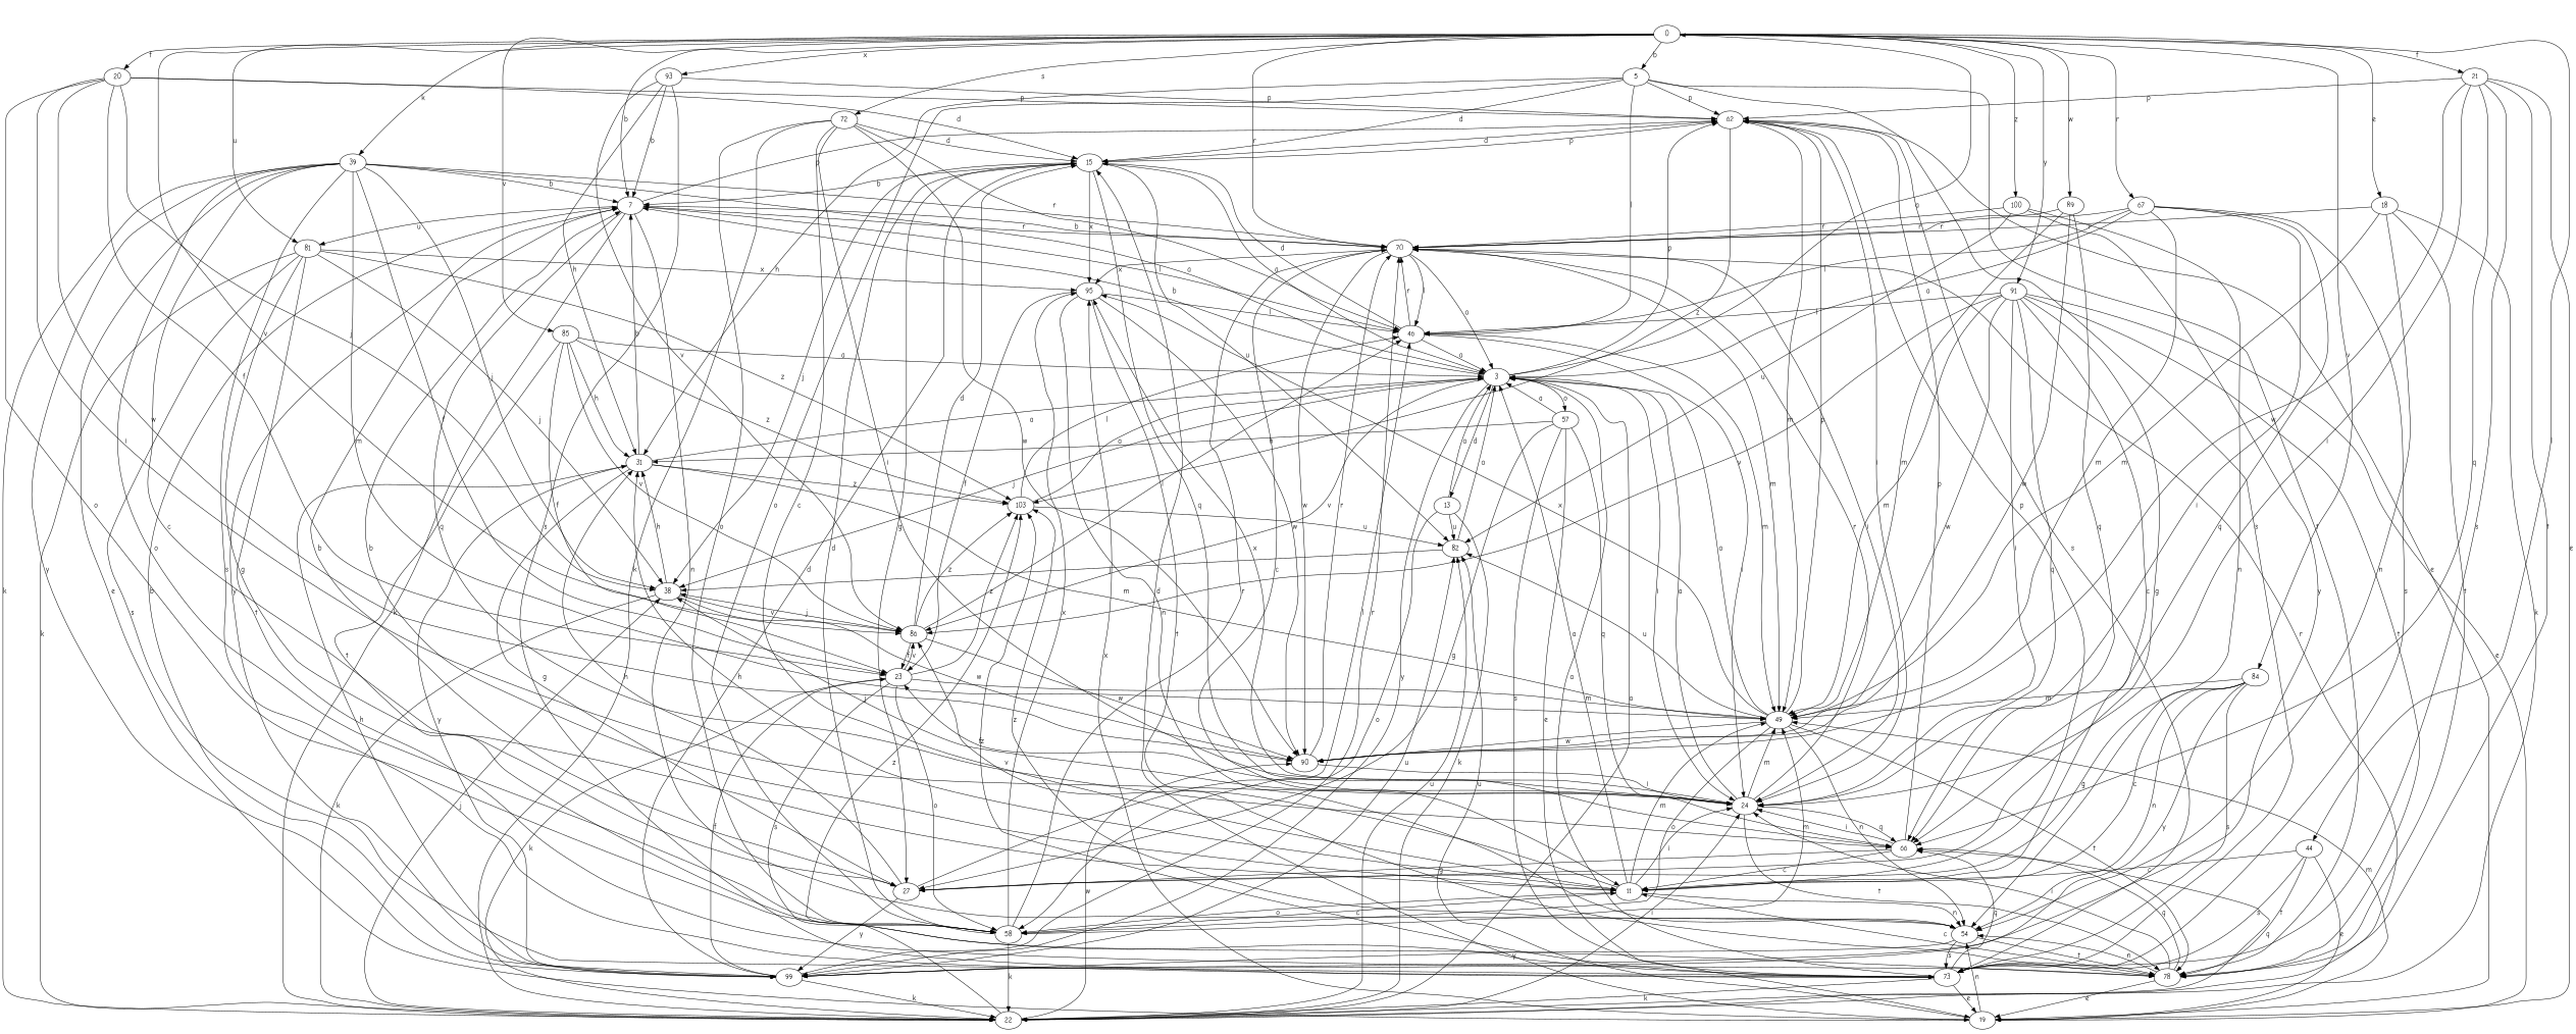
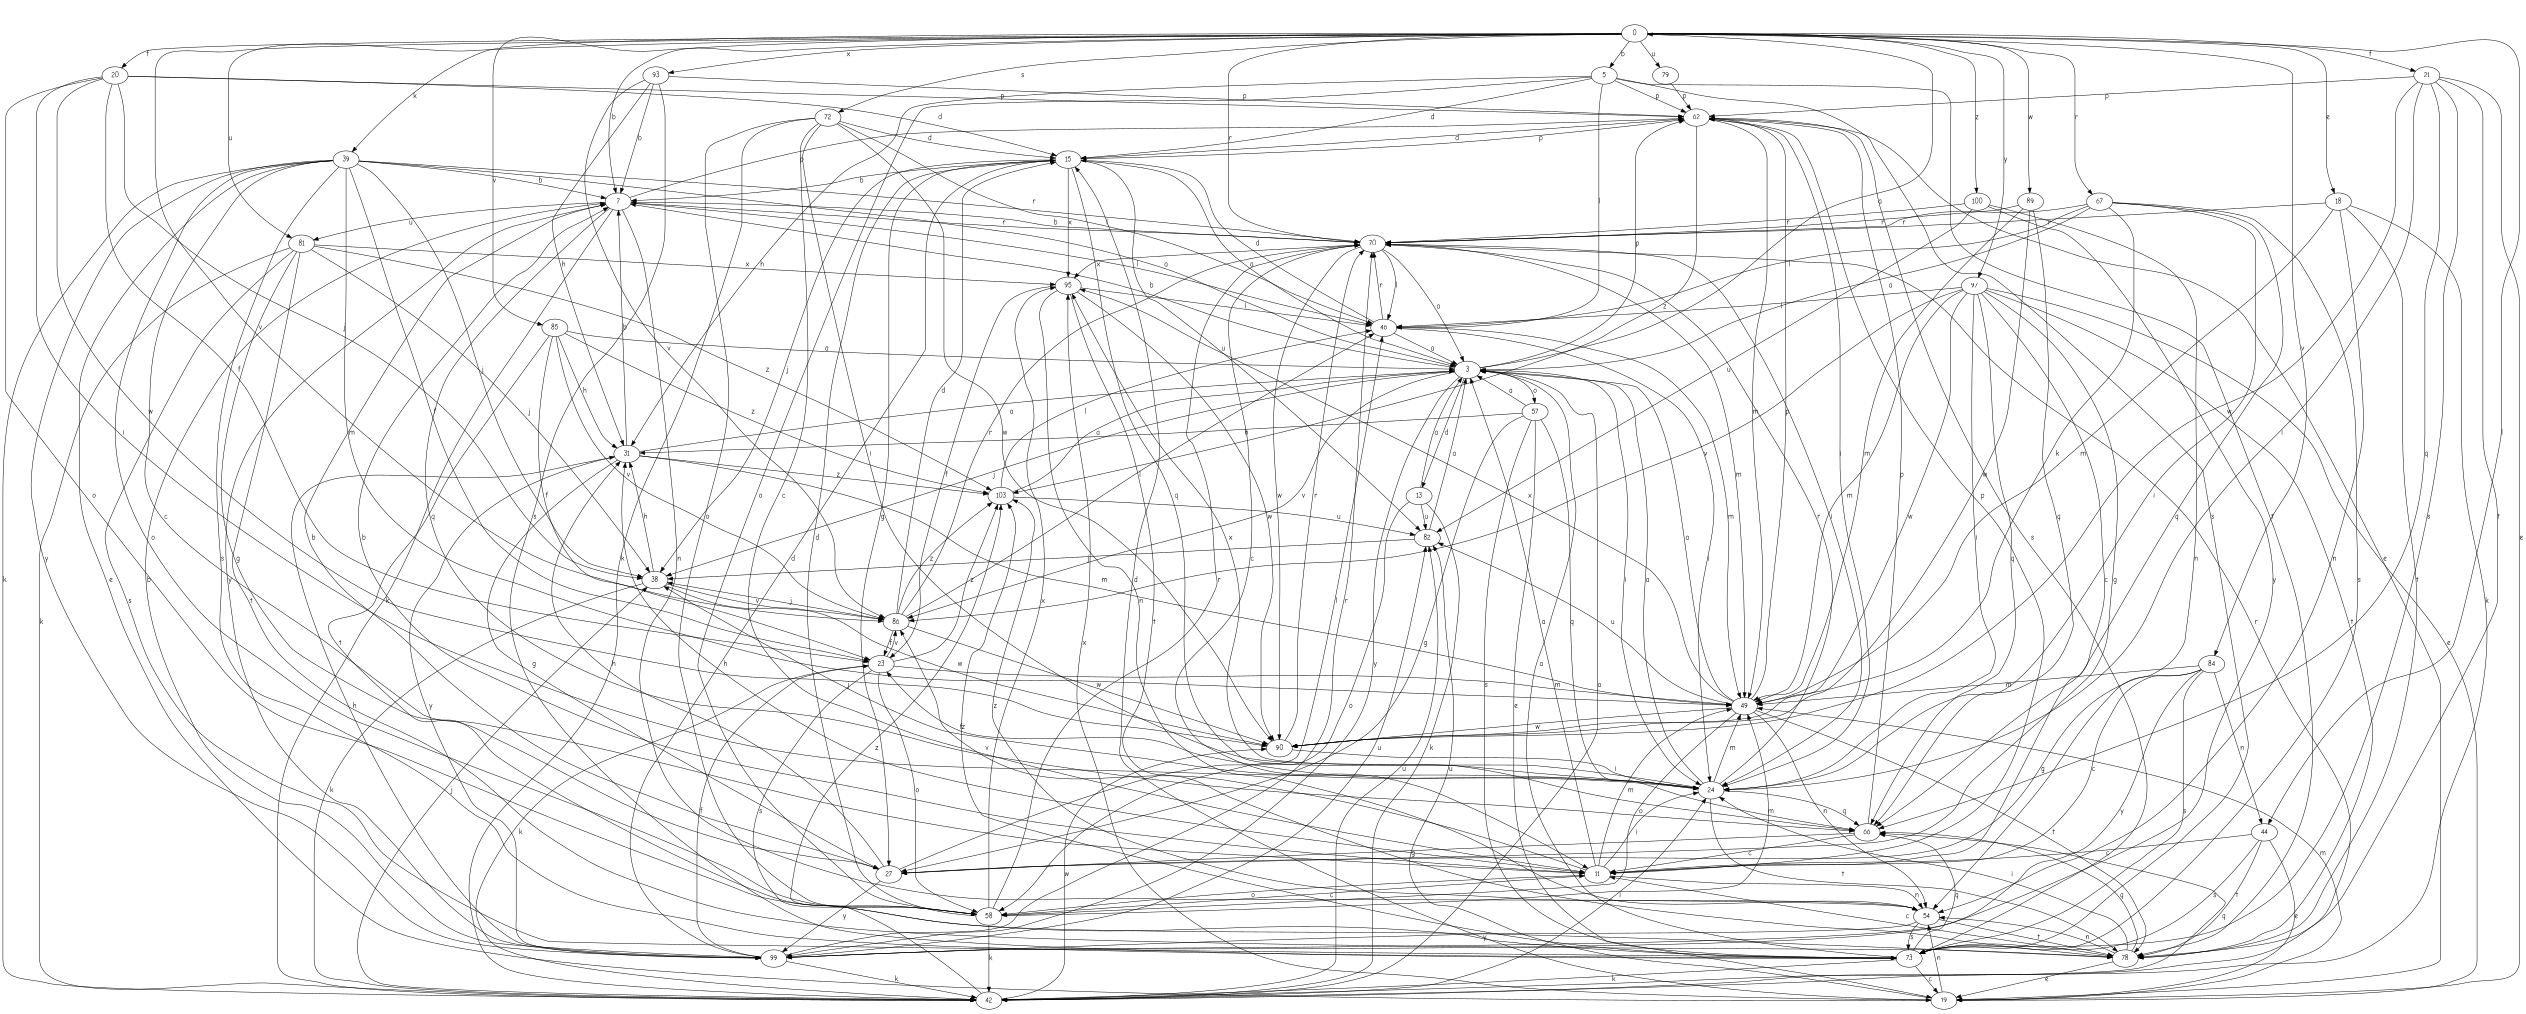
  strict digraph {
    fontname="Comic Neue"
    node [fontname="Comic Neue"]
    edge [fontname="Comic Neue"]
    0
    5
    7
    18
    20
    21
    39
    44
    67
    70
    72
+   79
    81
    84
    85
    86
    89
    93
-   97 [label=91]
+   97
    100
    62
    15
    31
    46
    58
    73
    78
    99
-   42 [label=22]
+   42
    54
    66
    49
    n33 [label=24]
    38
    90
    23
    19
    3
    11
    95
    27
    103
    82
    13
    57
    0 -> 5 [label=b]
    0 -> 7 [label=b]
    0 -> 18 [label=e]
    0 -> 20 [label=f]
    0 -> 21 [label=f]
    0 -> 39 [label=k]
    0 -> 44 [label=l]
    0 -> 67 [label=r]
    0 -> 70 [label=r]
    0 -> 72 [label=s]
+   0 -> 79 [label=u]
    0 -> 81 [label=u]
    0 -> 84 [label=v]
    0 -> 85 [label=v]
    0 -> 86 [label=v]
    0 -> 89 [label=w]
    0 -> 93 [label=x]
    0 -> 97 [label=y]
    0 -> 100 [label=z]
    5 -> 62 [label=p]
    5 -> 15 [label=d]
    5 -> 31 [label=h]
    5 -> 46 [label=l]
    5 -> 58 [label=o]
    5 -> 73 [label=s]
    5 -> 78 [label=t]
    7 -> 70 [label=r]
    7 -> 81 [label=u]
    7 -> 62 [label=p]
    7 -> 46 [label=l]
    7 -> 99 [label=y]
    7 -> 42 [label=k]
    7 -> 54 [label=n]
    7 -> 66 [label=q]
    18 -> 70 [label=r]
    18 -> 78 [label=t]
    18 -> 42 [label=k]
    18 -> 54 [label=n]
    18 -> 49 [label=m]
    20 -> 62 [label=p]
    20 -> 15 [label=d]
    20 -> 58 [label=o]
    20 -> n33 [label=i]
    20 -> 38 [label=j]
    20 -> 90 [label=w]
    20 -> 23 [label=f]
    21 -> 62 [label=p]
    21 -> 73 [label=s]
    21 -> 78 [label=t]
    21 -> 66 [label=q]
    21 -> n33 [label=i]
    21 -> 90 [label=w]
    21 -> 19 [label=e]
    39 -> 7 [label=b]
    39 -> 70 [label=r]
    39 -> 58 [label=o]
    39 -> 73 [label=s]
    39 -> 99 [label=y]
    39 -> 42 [label=k]
    39 -> 49 [label=m]
    39 -> 38 [label=j]
    39 -> 23 [label=f]
    39 -> 19 [label=e]
    39 -> 3 [label=a]
    39 -> 11 [label=c]
    44 -> 73 [label=s]
    44 -> 78 [label=t]
    44 -> 19 [label=e]
    44 -> 11 [label=c]
    67 -> 70 [label=r]
    67 -> 46 [label=l]
    67 -> 73 [label=s]
    67 -> 66 [label=q]
-   67 -> 49 [label=m]
+   67 -> 49 [label=k]
    67 -> n33 [label=i]
    67 -> 3 [label=a]
    70 -> 7 [label=b]
    70 -> 46 [label=l]
    70 -> 49 [label=m]
    70 -> n33 [label=i]
    70 -> 90 [label=w]
    70 -> 3 [label=a]
    70 -> 11 [label=c]
    70 -> 95 [label=x]
    72 -> 15 [label=d]
    72 -> 46 [label=l]
    72 -> 58 [label=o]
    72 -> 42 [label=k]
    72 -> n33 [label=i]
    72 -> 90 [label=w]
    72 -> 11 [label=c]
+   79 -> 62 [label=p]
    81 -> 73 [label=s]
    81 -> 78 [label=t]
    81 -> 42 [label=k]
    81 -> 38 [label=j]
    81 -> 95 [label=x]
    81 -> 27 [label=g]
    81 -> 103 [label=z]
    84 -> 73 [label=s]
    84 -> 99 [label=y]
-   84 -> 54 [label=n]
+   84 -> 44 [label=n]
    84 -> 49 [label=m]
    84 -> 11 [label=c]
    84 -> 27 [label=g]
    85 -> 86 [label=v]
    85 -> 31 [label=h]
    85 -> 78 [label=t]
    85 -> 23 [label=f]
    85 -> 3 [label=a]
    85 -> 103 [label=z]
+   86 -> 70 [label=r]
    86 -> 15 [label=d]
    86 -> 46 [label=l]
    86 -> 38 [label=j]
    86 -> 90 [label=w]
    86 -> 23 [label=f]
    86 -> 103 [label=z]
    89 -> 70 [label=r]
    89 -> 66 [label=q]
    89 -> 49 [label=m]
    89 -> 90 [label=w]
    93 -> 7 [label=b]
    93 -> 86 [label=v]
    93 -> 62 [label=p]
    93 -> 31 [label=h]
    93 -> 73 [label=s]
    97 -> 86 [label=v]
    97 -> 46 [label=l]
    97 -> 78 [label=t]
    97 -> 66 [label=q]
    97 -> 49 [label=m]
    97 -> n33 [label=i]
    97 -> 90 [label=w]
    97 -> 19 [label=e]
    97 -> 11 [label=c]
    97 -> 27 [label=g]
    100 -> 70 [label=r]
    100 -> 99 [label=y]
    100 -> 54 [label=n]
    100 -> 82 [label=u]
    62 -> 15 [label=d]
    62 -> 73 [label=s]
    62 -> 49 [label=m]
    62 -> n33 [label=i]
    62 -> 19 [label=e]
    62 -> 103 [label=z]
    15 -> 7 [label=b]
    15 -> 62 [label=p]
    15 -> 66 [label=q]
    15 -> 38 [label=j]
    15 -> 3 [label=a]
    15 -> 95 [label=x]
    15 -> 27 [label=g]
    15 -> 82 [label=u]
    31 -> 7 [label=b]
    31 -> 99 [label=y]
    31 -> 49 [label=m]
    31 -> 3 [label=a]
    31 -> 27 [label=g]
    31 -> 103 [label=z]
    46 -> 70 [label=r]
    46 -> 15 [label=d]
    46 -> 49 [label=m]
    46 -> n33 [label=i]
    46 -> 3 [label=a]
    58 -> 70 [label=r]
    58 -> 15 [label=d]
    58 -> 42 [label=k]
    58 -> 49 [label=m]
    58 -> 11 [label=c]
    58 -> 95 [label=x]
    73 -> 42 [label=k]
    73 -> 66 [label=q]
-   73 -> 19 [label=e]
+   73 -> 19 [label=c]
    73 -> 3 [label=a]
    73 -> 103 [label=z]
    78 -> 54 [label=n]
    78 -> 66 [label=q]
    78 -> n33 [label=i]
    78 -> 19 [label=e]
    78 -> 11 [label=c]
    99 -> 7 [label=b]
    99 -> 70 [label=r]
    99 -> 15 [label=d]
    99 -> 31 [label=h]
    99 -> 42 [label=k]
    99 -> 23 [label=f]
    99 -> 82 [label=u]
    42 -> 70 [label=r]
    42 -> 66 [label=q]
    42 -> n33 [label=i]
    42 -> 38 [label=j]
    42 -> 90 [label=w]
    42 -> 3 [label=a]
    42 -> 103 [label=z]
    42 -> 82 [label=u]
    54 -> 73 [label=s]
    54 -> 78 [label=t]
    54 -> 99 [label=y]
    54 -> 103 [label=z]
    66 -> 62 [label=p]
-   66 -> n33 [label=i]
    66 -> 11 [label=c]
    66 -> 27 [label=g]
    49 -> 62 [label=p]
    49 -> 58 [label=o]
    49 -> 78 [label=t]
    49 -> 54 [label=n]
    49 -> 90 [label=w]
    49 -> 3 [label=a]
    49 -> 95 [label=x]
    49 -> 82 [label=u]
    n33 -> 70 [label=r]
    n33 -> 78 [label=t]
    n33 -> 66 [label=q]
    n33 -> 49 [label=m]
    n33 -> 38 [label=j]
    n33 -> 23 [label=f]
    n33 -> 3 [label=a]
    n33 -> 95 [label=x]
    38 -> 86 [label=v]
    38 -> 31 [label=h]
    38 -> 42 [label=k]
    38 -> 90 [label=w]
    90 -> 70 [label=r]
    90 -> n33 [label=i]
    23 -> 86 [label=v]
    23 -> 58 [label=o]
    23 -> 73 [label=s]
    23 -> 42 [label=k]
    23 -> 49 [label=m]
    23 -> 103 [label=z]
    19 -> 15 [label=d]
    19 -> 54 [label=n]
    19 -> 49 [label=m]
    19 -> 95 [label=x]
    19 -> 82 [label=u]
    3 -> 0 [label=a]
    3 -> 7 [label=b]
    3 -> 86 [label=v]
    3 -> 62 [label=p]
    3 -> 99 [label=y]
    3 -> n33 [label=i]
    3 -> 38 [label=j]
    3 -> 13 [label=d]
    3 -> 57 [label=o]
    11 -> 7 [label=b]
    11 -> 86 [label=v]
    11 -> 62 [label=p]
    11 -> 31 [label=h]
    11 -> 58 [label=o]
    11 -> 54 [label=n]
    11 -> 49 [label=m]
    11 -> n33 [label=i]
    11 -> 3 [label=a]
    95 -> 46 [label=l]
    95 -> 78 [label=t]
    95 -> 54 [label=n]
    95 -> 90 [label=w]
    95 -> 23 [label=f]
    27 -> 7 [label=b]
    27 -> 31 [label=h]
    27 -> 46 [label=l]
    27 -> 99 [label=y]
    103 -> 46 [label=l]
    103 -> 3 [label=a]
    103 -> 82 [label=u]
    82 -> 38 [label=j]
    82 -> 3 [label=a]
    13 -> 58 [label=o]
    13 -> 42 [label=k]
    13 -> 3 [label=a]
    13 -> 82 [label=u]
    57 -> 31 [label=h]
    57 -> 73 [label=s]
    57 -> 66 [label=q]
    57 -> 19 [label=e]
    57 -> 3 [label=a]
    57 -> 27 [label=g]
  }
